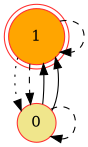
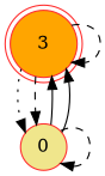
  digraph {
    node [color=firebrick1 style=filled]
    edge [style=dashed]
-   1 [shape=doublecircle fillcolor=orange]
+   1 [shape=doublecircle fillcolor=orange label=3]
    0 [shape=circle fillcolor=khaki]
    1 -> 1
    1 -> 0 [style=dotted]
    1 -> 0
    0 -> 1 [style=solid]
    0 -> 1 [style=solid]
    0 -> 0
  }
